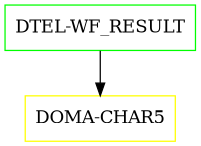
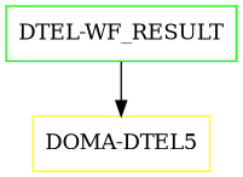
  digraph {
    node [shape=box]
    "DTEL-WF_RESULT" [color=green]
-   "DOMA-CHAR5" [color=yellow]
+   "DOMA-CHAR5" [color=yellow label="DOMA-DTEL5"]
    "DTEL-WF_RESULT" -> "DOMA-CHAR5"
  }
